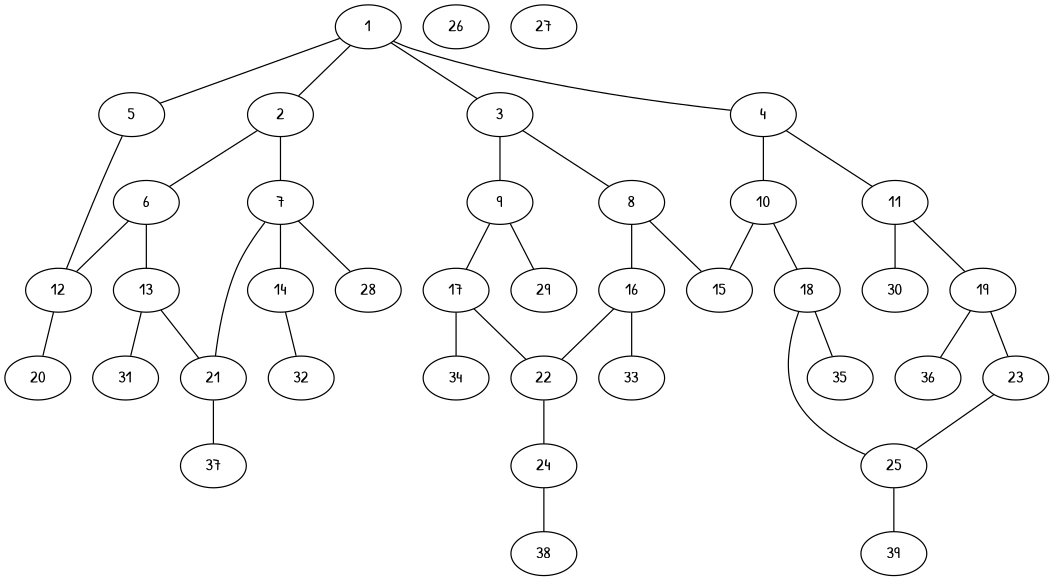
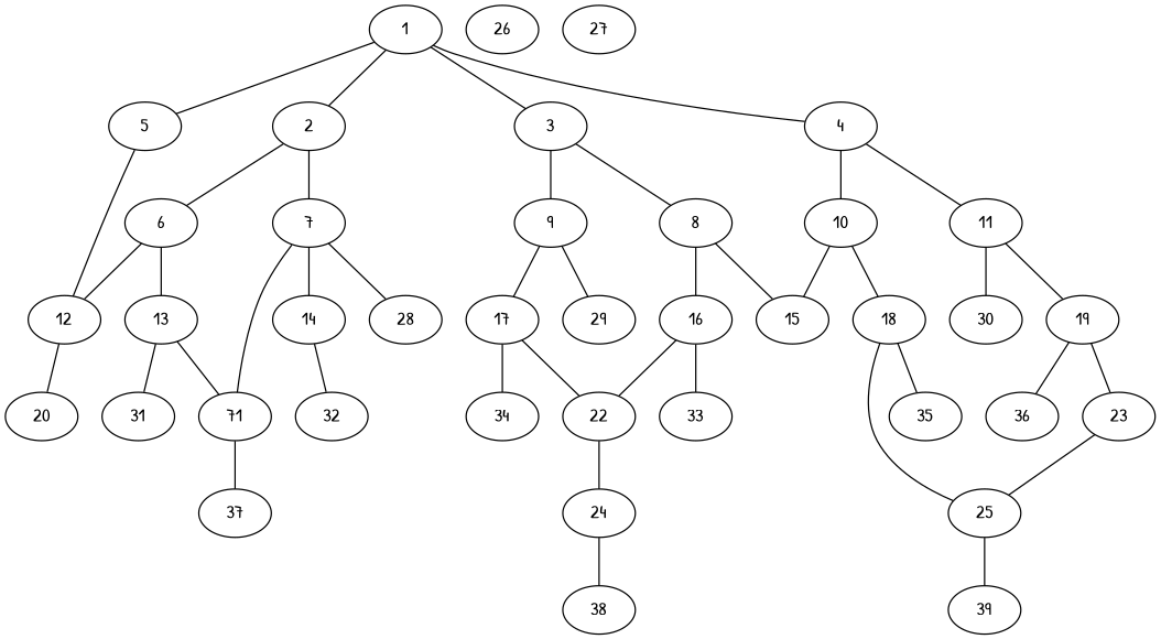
  graph {
    fontname="Patrick Hand"
    node [chem=C fontname="Patrick Hand"]
    edge [fontname="Patrick Hand" valence=1]
    1
    2
    3
    4
    5 [chem=O]
    6
    7
    8
    9
    10
    11
    12
    13
    14
    28 [chem=H]
-   21
+   21 [label=71]
    15 [chem=O]
    16
    17
    29 [chem=H]
    18
    19
    30 [chem=H]
    20 [chem=O]
    31 [chem=H]
    32 [chem=H]
    22
    33 [chem=H]
    34 [chem=H]
    35 [chem=H]
    25 [chem=O]
    23
    36 [chem=H]
    37 [chem=H]
    24 [chem=O]
    38 [chem=H]
    39 [chem=H]
    26 [chem=Na]
    27 [chem=Na]
    1 -- 2
    1 -- 3
    1 -- 4
    1 -- 5
    2 -- 6 [valence=2]
    2 -- 7
    3 -- 8 [valence=2]
    3 -- 9
    4 -- 10 [valence=2]
    4 -- 11
    5 -- 12
    6 -- 12
    6 -- 13
    7 -- 14 [valence=2]
    7 -- 28
    7 -- 21
    8 -- 15
    8 -- 16
    9 -- 17 [valence=2]
    9 -- 29
    10 -- 15
    10 -- 18
    11 -- 19 [valence=2]
    11 -- 30
    12 -- 20 [valence=2]
    13 -- 21 [valence=2]
    13 -- 31
    14 -- 32
    21 -- 37
    16 -- 22 [valence=2]
    16 -- 33
    17 -- 22
    17 -- 34
    18 -- 35
    18 -- 25 [valence=2]
    19 -- 23
    19 -- 36
    22 -- 24
    25 -- 39
    23 -- 25
    24 -- 38
  }
